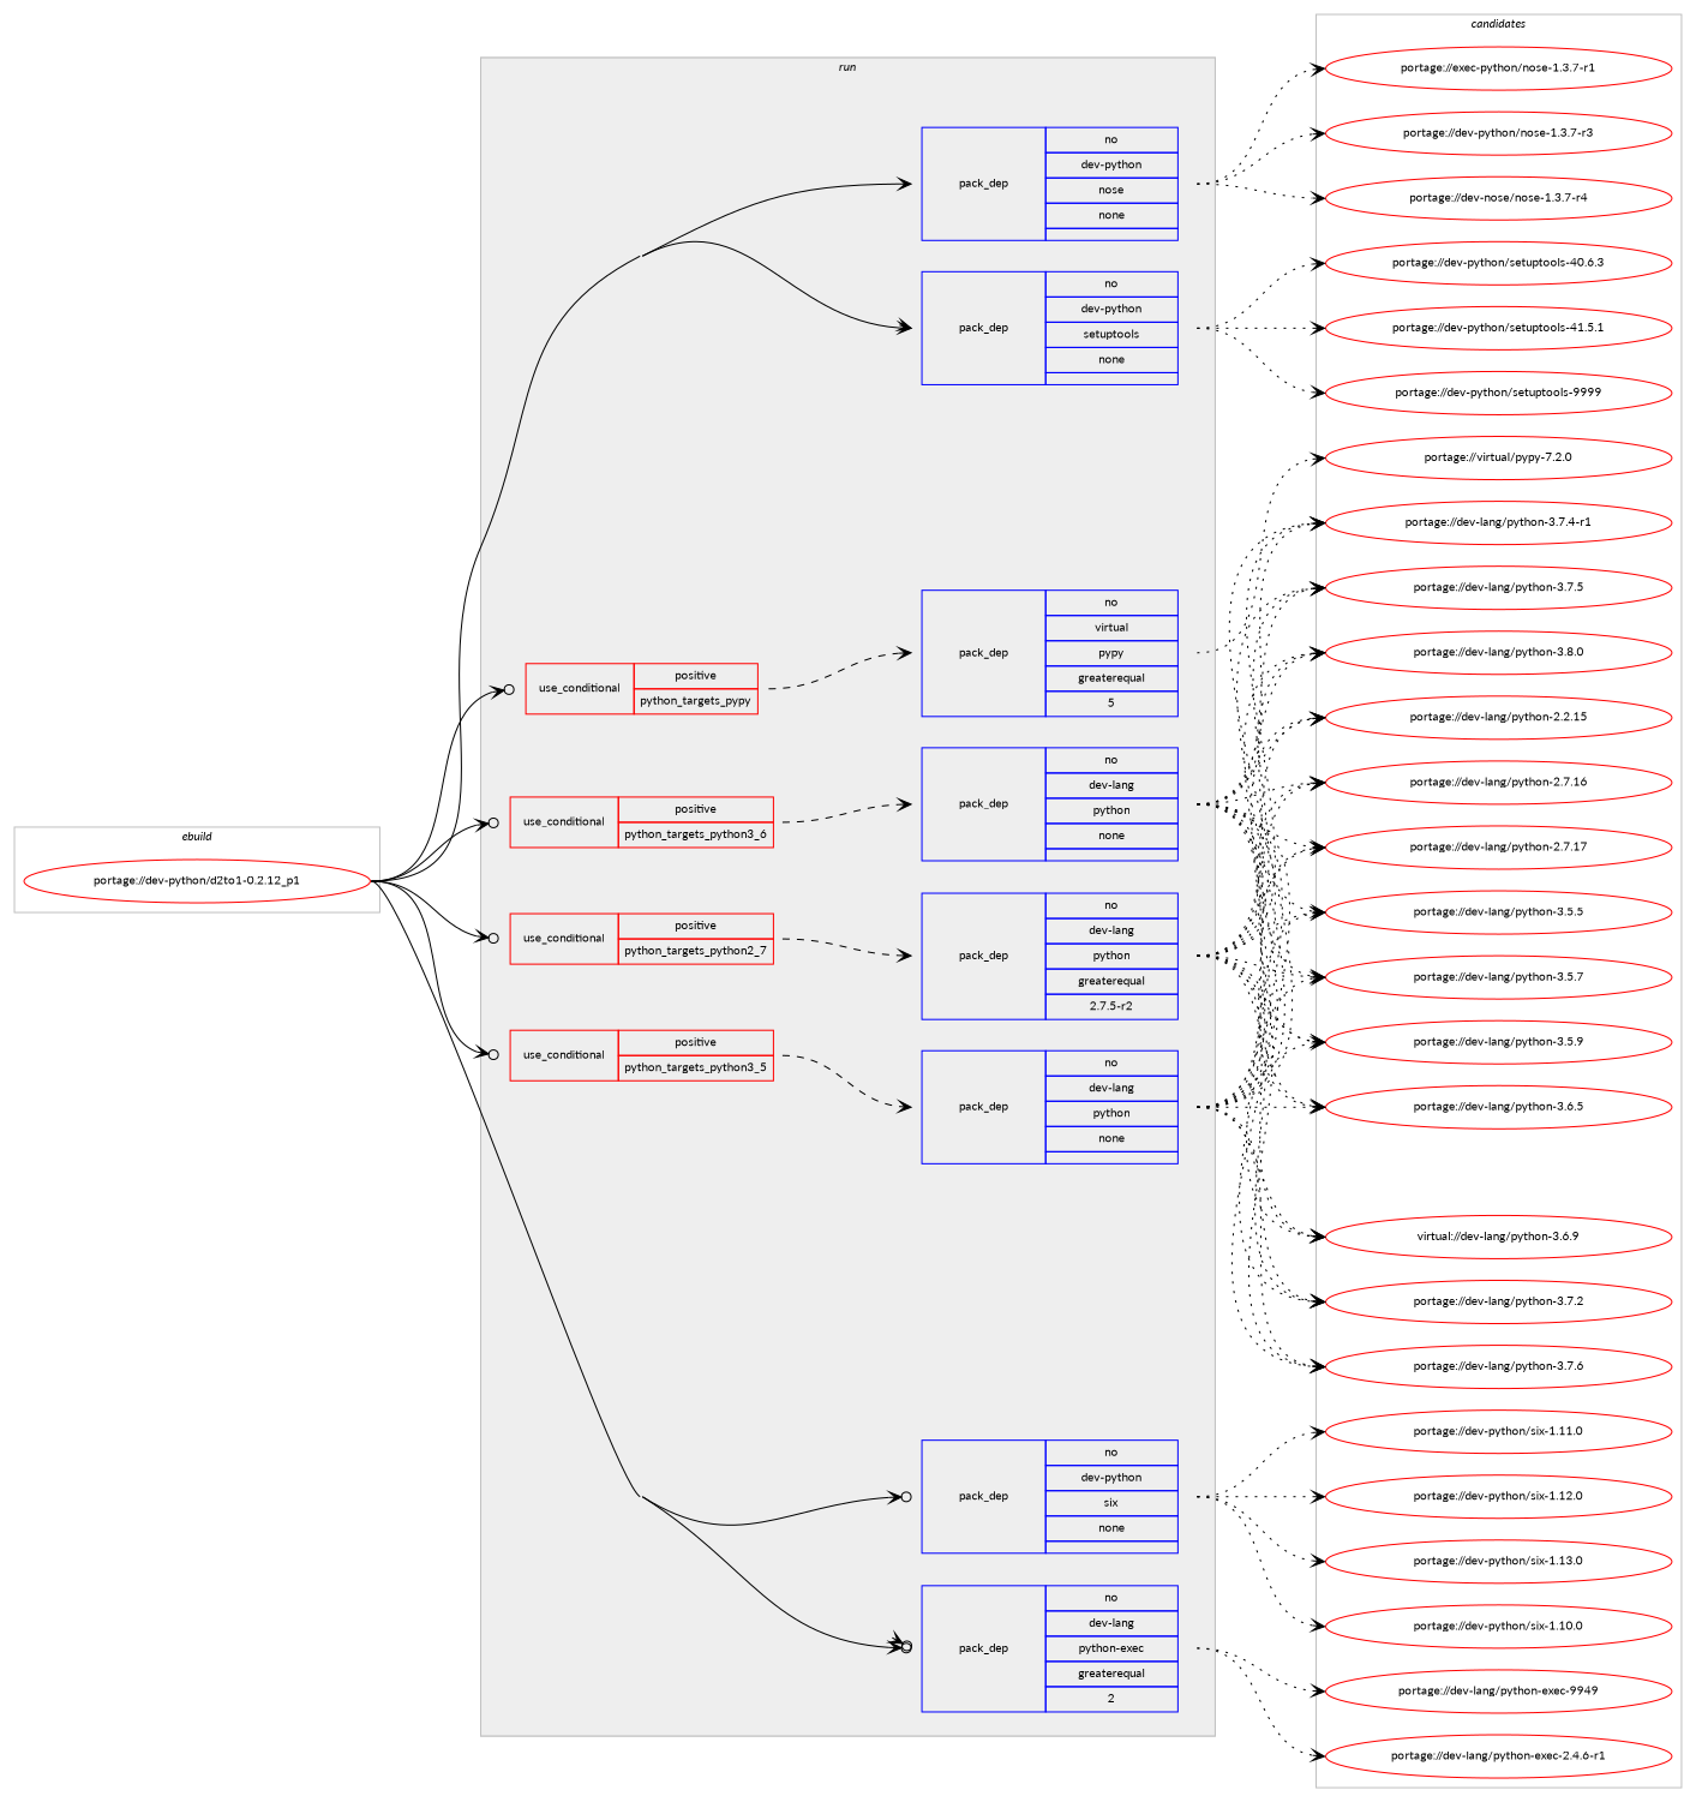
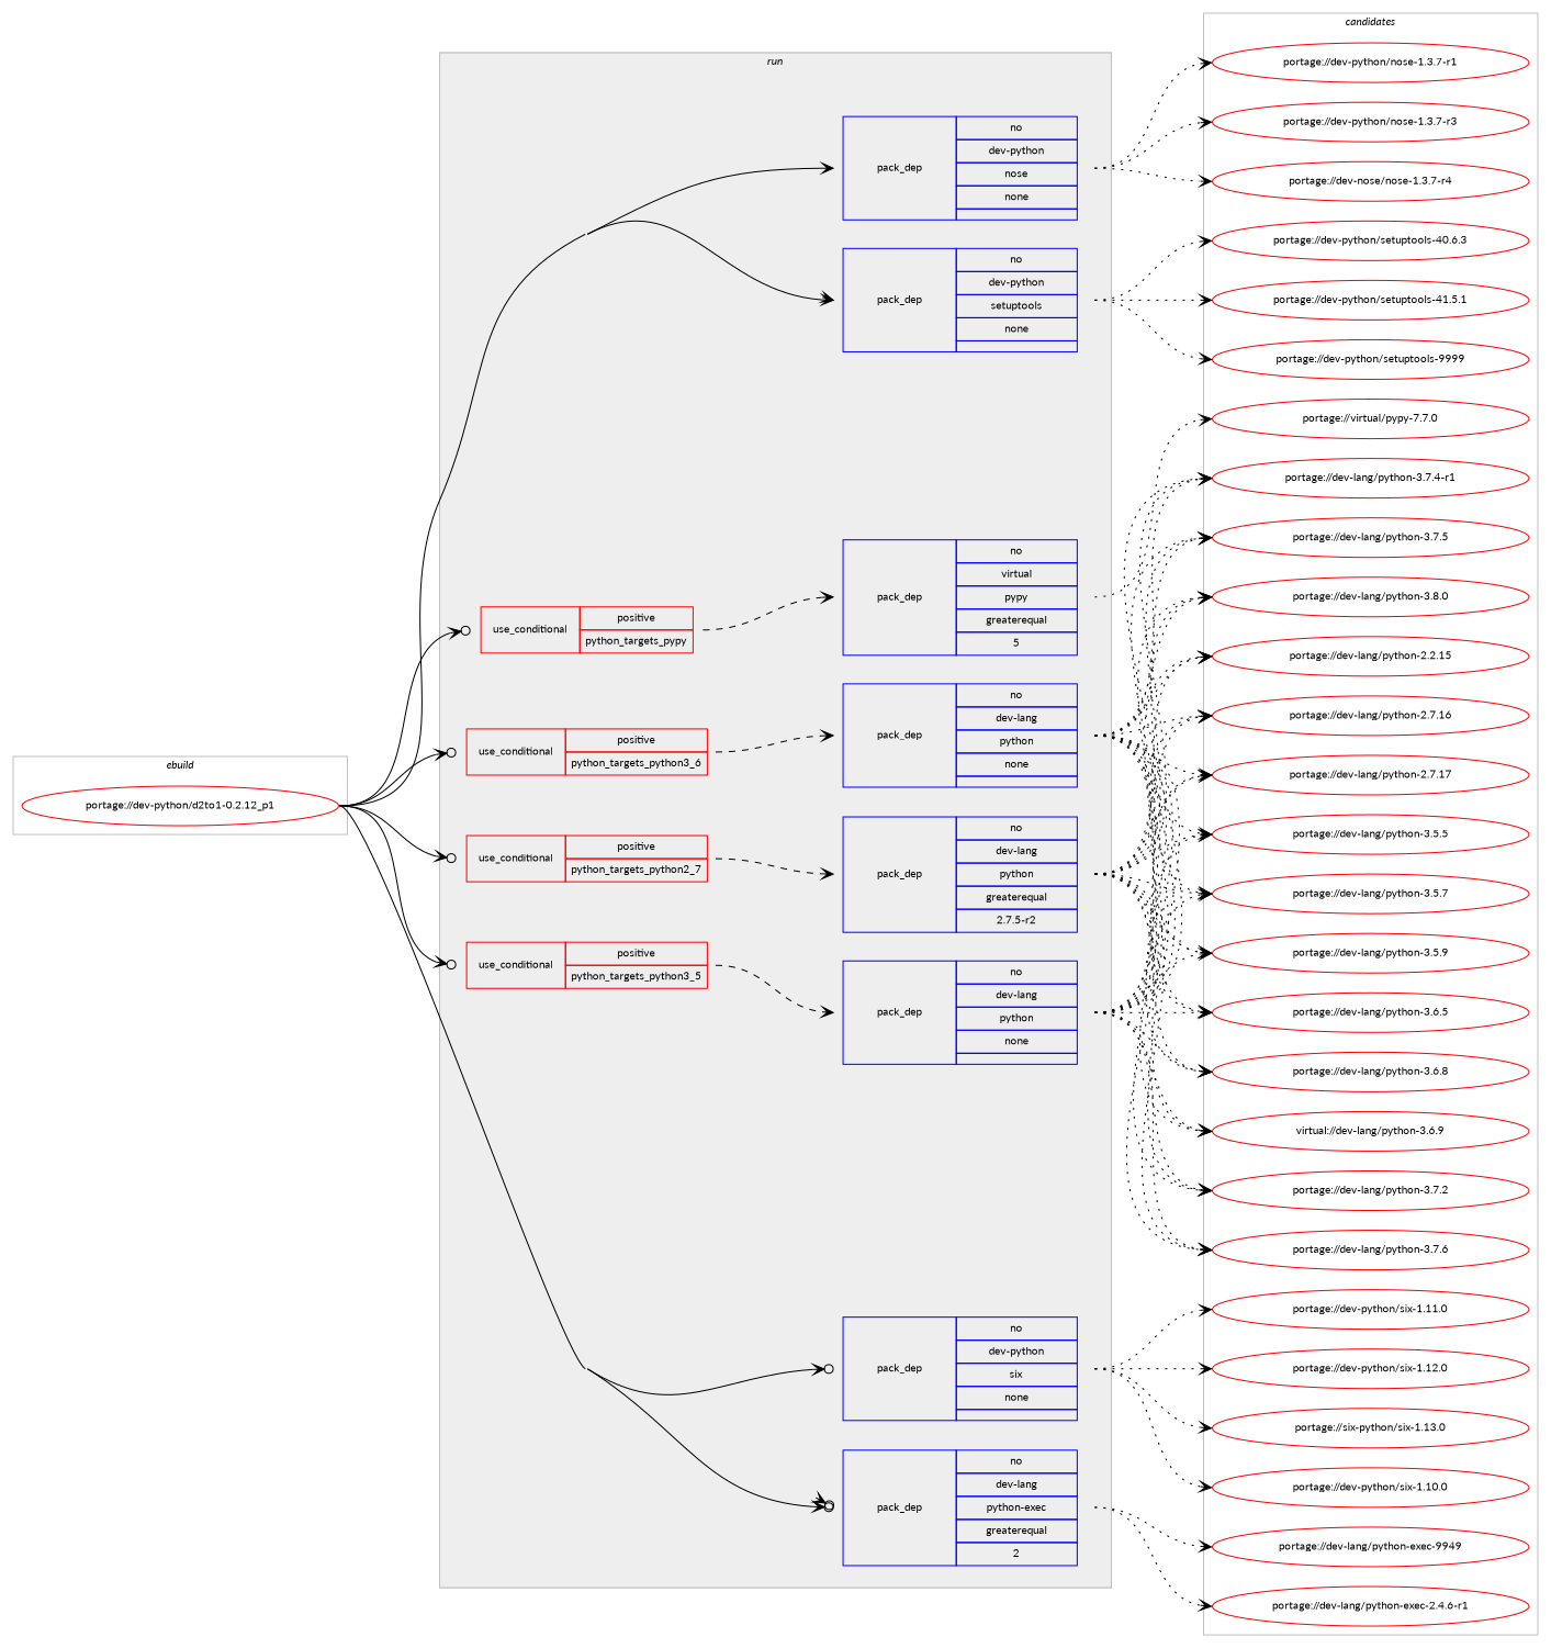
  digraph {
    compound=true
    concentrate=true
    fontname=Lato
    fontsize=10
    newrank=true
    rankdir=LR
    ranksep=1.5
    node [color=red fontname=Lato fontsize=10]
    edge [arrowhead=vee fontname=Lato headport=w style=dotted tailport=e weight=100]
    n1 [label="portage://dev-python/d2to1-0.2.12_p1" width=4]
    n2 [color=blue label=<<TABLE BORDER="0" CELLBORDER="1" CELLSPACING="0" CELLPADDING="4" WIDTH="220"><TR><TD ROWSPAN="6" CELLPADDING="30">pack_dep</TD></TR><TR><TD WIDTH="110">no</TD></TR><TR><TD>dev-python</TD></TR><TR><TD>nose</TD></TR><TR><TD>none</TD></TR><TR><TD></TD></TR></TABLE>> shape=none]
    n3 [color=blue label=<<TABLE BORDER="0" CELLBORDER="1" CELLSPACING="0" CELLPADDING="4" WIDTH="220"><TR><TD ROWSPAN="6" CELLPADDING="30">pack_dep</TD></TR><TR><TD WIDTH="110">no</TD></TR><TR><TD>dev-python</TD></TR><TR><TD>setuptools</TD></TR><TR><TD>none</TD></TR><TR><TD></TD></TR></TABLE>> shape=none]
    n4 [color=blue label=<<TABLE BORDER="0" CELLBORDER="1" CELLSPACING="0" CELLPADDING="4" WIDTH="220"><TR><TD ROWSPAN="6" CELLPADDING="30">pack_dep</TD></TR><TR><TD WIDTH="110">no</TD></TR><TR><TD>virtual</TD></TR><TR><TD>pypy</TD></TR><TR><TD>greaterequal</TD></TR><TR><TD>5</TD></TR></TABLE>> shape=none]
    n5 [label=<<TABLE BORDER="0" CELLBORDER="1" CELLSPACING="0" CELLPADDING="4"><TR><TD ROWSPAN="3" CELLPADDING="10">use_conditional</TD></TR><TR><TD>positive</TD></TR><TR><TD>python_targets_pypy</TD></TR></TABLE>> shape=none]
    n6 [color=blue label=<<TABLE BORDER="0" CELLBORDER="1" CELLSPACING="0" CELLPADDING="4" WIDTH="220"><TR><TD ROWSPAN="6" CELLPADDING="30">pack_dep</TD></TR><TR><TD WIDTH="110">no</TD></TR><TR><TD>dev-python</TD></TR><TR><TD>six</TD></TR><TR><TD>none</TD></TR><TR><TD></TD></TR></TABLE>> shape=none]
    n7 [color=blue label=<<TABLE BORDER="0" CELLBORDER="1" CELLSPACING="0" CELLPADDING="4" WIDTH="220"><TR><TD ROWSPAN="6" CELLPADDING="30">pack_dep</TD></TR><TR><TD WIDTH="110">no</TD></TR><TR><TD>dev-lang</TD></TR><TR><TD>python</TD></TR><TR><TD>greaterequal</TD></TR><TR><TD>2.7.5-r2</TD></TR></TABLE>> shape=none]
    n8 [label=<<TABLE BORDER="0" CELLBORDER="1" CELLSPACING="0" CELLPADDING="4"><TR><TD ROWSPAN="3" CELLPADDING="10">use_conditional</TD></TR><TR><TD>positive</TD></TR><TR><TD>python_targets_python2_7</TD></TR></TABLE>> shape=none]
    n9 [color=blue label=<<TABLE BORDER="0" CELLBORDER="1" CELLSPACING="0" CELLPADDING="4" WIDTH="220"><TR><TD ROWSPAN="6" CELLPADDING="30">pack_dep</TD></TR><TR><TD WIDTH="110">no</TD></TR><TR><TD>dev-lang</TD></TR><TR><TD>python</TD></TR><TR><TD>none</TD></TR><TR><TD></TD></TR></TABLE>> shape=none]
    n10 [label=<<TABLE BORDER="0" CELLBORDER="1" CELLSPACING="0" CELLPADDING="4"><TR><TD ROWSPAN="3" CELLPADDING="10">use_conditional</TD></TR><TR><TD>positive</TD></TR><TR><TD>python_targets_python3_5</TD></TR></TABLE>> shape=none]
    n11 [color=blue label=<<TABLE BORDER="0" CELLBORDER="1" CELLSPACING="0" CELLPADDING="4" WIDTH="220"><TR><TD ROWSPAN="6" CELLPADDING="30">pack_dep</TD></TR><TR><TD WIDTH="110">no</TD></TR><TR><TD>dev-lang</TD></TR><TR><TD>python</TD></TR><TR><TD>none</TD></TR><TR><TD></TD></TR></TABLE>> shape=none]
    n12 [label=<<TABLE BORDER="0" CELLBORDER="1" CELLSPACING="0" CELLPADDING="4"><TR><TD ROWSPAN="3" CELLPADDING="10">use_conditional</TD></TR><TR><TD>positive</TD></TR><TR><TD>python_targets_python3_6</TD></TR></TABLE>> shape=none]
    n13 [color=blue label=<<TABLE BORDER="0" CELLBORDER="1" CELLSPACING="0" CELLPADDING="4" WIDTH="220"><TR><TD ROWSPAN="6" CELLPADDING="30">pack_dep</TD></TR><TR><TD WIDTH="110">no</TD></TR><TR><TD>dev-lang</TD></TR><TR><TD>python-exec</TD></TR><TR><TD>greaterequal</TD></TR><TR><TD>2</TD></TR></TABLE>> shape=none]
-   n14 [label="portage://exec-python/nose-1.3.7-r1" width=4]
+   n14 [label="portage://dev-python/nose-1.3.7-r1" width=4]
    n15 [label="portage://dev-python/nose-1.3.7-r3" width=4]
    n16 [label="portage://dev-nose/nose-1.3.7-r4" width=4]
    n17 [label="portage://dev-python/setuptools-40.6.3" width=4]
    n18 [label="portage://dev-python/setuptools-41.5.1" width=4]
    n19 [label="portage://dev-python/setuptools-9999" width=4]
-   n20 [label="portage://virtual/pypy-7.2.0" width=4]
+   n20 [label="portage://virtual/pypy-7.7.0" width=4]
    n21 [label="portage://dev-lang/python-2.2.15" width=4]
    n22 [label="portage://dev-lang/python-2.7.16" width=4]
    n23 [label="portage://dev-lang/python-2.7.17" width=4]
    n24 [label="portage://dev-lang/python-3.5.5" width=4]
    n25 [label="portage://dev-lang/python-3.5.7" width=4]
    n26 [label="portage://dev-lang/python-3.5.9" width=4]
    n27 [label="portage://dev-lang/python-3.6.5" width=4]
+   n28 [label="portage://dev-lang/python-3.6.8" width=4]
    n29 [label="virtual://dev-lang/python-3.6.9" width=4]
    n30 [label="portage://dev-lang/python-3.7.2" width=4]
    n31 [label="portage://dev-lang/python-3.7.6" width=4]
    n32 [label="portage://dev-lang/python-3.7.4-r1" width=4]
    n33 [label="portage://dev-lang/python-3.7.5" width=4]
    n34 [label="portage://dev-lang/python-3.8.0" width=4]
    n35 [label="portage://dev-lang/python-exec-2.4.6-r1" width=4]
    n36 [label="portage://dev-lang/python-exec-9949" width=4]
    n37 [label="portage://dev-python/six-1.10.0" width=4]
    n38 [label="portage://dev-python/six-1.11.0" width=4]
    n39 [label="portage://dev-python/six-1.12.0" width=4]
-   n40 [label="portage://dev-python/six-1.13.0" width=4]
+   n40 [label="portage://six-python/six-1.13.0" width=4]
    subgraph cluster_1 {
      color=gray
      label=<<i>ebuild</i>>
      rank=same
      n1
    }
    subgraph cluster_2 {
      color=gray
      label=<<i>dependencies</i>>
      subgraph cluster_3 {
        color=gray
        fillcolor="#eeeeee"
        label=<<i>compile</i>>
        style=filled
        subgraph sub_4 {
          color=gray
          fillcolor="#eeeeee"
          label=<<i>compile</i>>
          style=filled
          n2
        }
        subgraph sub_5 {
          color=gray
          fillcolor="#eeeeee"
          label=<<i>compile</i>>
          style=filled
          n3
        }
      }
      subgraph cluster_6 {
        color=gray
        fillcolor="#eeeeee"
        label=<<i>compile and run</i>>
        style=filled
        subgraph sub_7 {
          color=gray
          fillcolor="#eeeeee"
          label=<<i>compile and run</i>>
          style=filled
          n5
          subgraph sub_8 {
            color=gray
            fillcolor="#eeeeee"
            label=<<i>compile and run</i>>
            style=filled
            n4
          }
        }
        subgraph sub_9 {
          color=gray
          fillcolor="#eeeeee"
          label=<<i>compile and run</i>>
          style=filled
          n6
        }
        subgraph sub_10 {
          color=gray
          fillcolor="#eeeeee"
          label=<<i>compile and run</i>>
          style=filled
          n8
          subgraph sub_11 {
            color=gray
            fillcolor="#eeeeee"
            label=<<i>compile and run</i>>
            style=filled
            n7
          }
        }
        subgraph sub_12 {
          color=gray
          fillcolor="#eeeeee"
          label=<<i>compile and run</i>>
          style=filled
          n10
          subgraph sub_13 {
            color=gray
            fillcolor="#eeeeee"
            label=<<i>compile and run</i>>
            style=filled
            n9
          }
        }
        subgraph sub_14 {
          color=gray
          fillcolor="#eeeeee"
          label=<<i>compile and run</i>>
          style=filled
          n12
          subgraph sub_15 {
            color=gray
            fillcolor="#eeeeee"
            label=<<i>compile and run</i>>
            style=filled
            n11
          }
        }
        subgraph sub_16 {
          color=gray
          fillcolor="#eeeeee"
          label=<<i>compile and run</i>>
          style=filled
          n13
        }
      }
      subgraph cluster_17 {
        color=gray
        fillcolor="#eeeeee"
        label=<<i>run</i>>
        style=filled
      }
    }
    subgraph cluster_18 {
      color=gray
      label=<<i>candidates</i>>
      rank=same
      subgraph sub_19 {
        color=black
        label=<<i>candidates</i>>
        nodesep=1
        rank=same
        n14
        n15
        n16
      }
      subgraph sub_20 {
        color=black
        label=<<i>candidates</i>>
        nodesep=1
        rank=same
        n17
        n18
        n19
      }
      subgraph sub_21 {
        color=black
        label=<<i>candidates</i>>
        nodesep=1
        rank=same
        n20
      }
      subgraph sub_22 {
        color=black
        label=<<i>candidates</i>>
        nodesep=1
        rank=same
        n21
        n22
        n23
        n24
        n25
        n26
        n27
+       n28
        n29
        n30
        n31
        n32
        n33
        n34
      }
      subgraph sub_23 {
        color=black
        label=<<i>candidates</i>>
        nodesep=1
        rank=same
        n21
        n22
        n23
        n24
        n25
        n26
        n27
+       n28
        n29
        n30
        n31
        n32
        n33
        n34
      }
      subgraph sub_24 {
        color=black
        label=<<i>candidates</i>>
        nodesep=1
        rank=same
        n21
        n22
        n23
        n24
        n25
        n26
        n27
+       n28
        n29
        n30
        n31
        n32
        n33
        n34
      }
      subgraph sub_25 {
        color=black
        label=<<i>candidates</i>>
        nodesep=1
        rank=same
        n35
        n36
      }
      subgraph sub_26 {
        color=black
        label=<<i>candidates</i>>
        nodesep=1
        rank=same
        n37
        n38
        n39
        n40
      }
    }
    n1 -> n2 [style=solid weight=20]
    n1 -> n3 [style=solid weight=20]
    n1 -> n5 [arrowhead=odotvee style=solid weight=20]
    n1 -> n6 [arrowhead=odotvee style=solid weight=20]
    n1 -> n8 [arrowhead=odotvee style=solid weight=20]
    n1 -> n10 [arrowhead=odotvee style=solid weight=20]
    n1 -> n12 [arrowhead=odotvee style=solid weight=20]
    n1 -> n13 [arrowhead=odotvee style=solid weight=20]
    n2 -> n14
    n2 -> n15
    n2 -> n16
    n3 -> n17
    n3 -> n18
    n3 -> n19
    n4 -> n20
    n5 -> n4 [style=dashed weight=20]
    n6 -> n37
    n6 -> n38
    n6 -> n39
    n6 -> n40
    n7 -> n21
    n7 -> n22
    n7 -> n23
    n7 -> n24
    n7 -> n25
    n7 -> n26
    n7 -> n27
+   n7 -> n28
    n7 -> n29
    n7 -> n30
    n7 -> n31
    n7 -> n32
    n7 -> n33
    n7 -> n34
    n8 -> n7 [style=dashed weight=20]
    n9 -> n21
    n9 -> n22
    n9 -> n23
    n9 -> n24
    n9 -> n25
    n9 -> n26
    n9 -> n27
+   n9 -> n28
    n9 -> n29
    n9 -> n30
    n9 -> n31
    n9 -> n32
    n9 -> n33
    n9 -> n34
    n10 -> n9 [style=dashed weight=20]
    n11 -> n21
    n11 -> n22
    n11 -> n23
    n11 -> n24
    n11 -> n25
    n11 -> n26
    n11 -> n27
+   n11 -> n28
    n11 -> n29
    n11 -> n30
    n11 -> n31
    n11 -> n32
    n11 -> n33
    n11 -> n34
    n12 -> n11 [style=dashed weight=20]
    n13 -> n35
    n13 -> n36
  }
